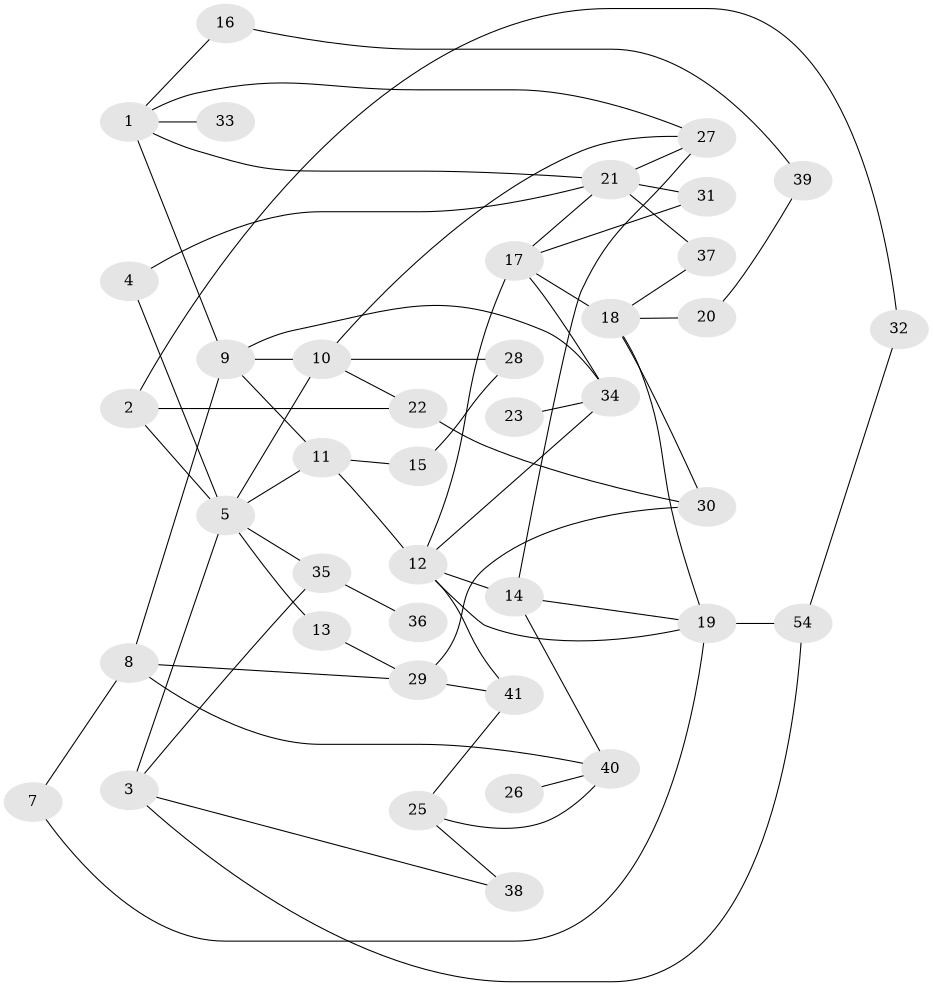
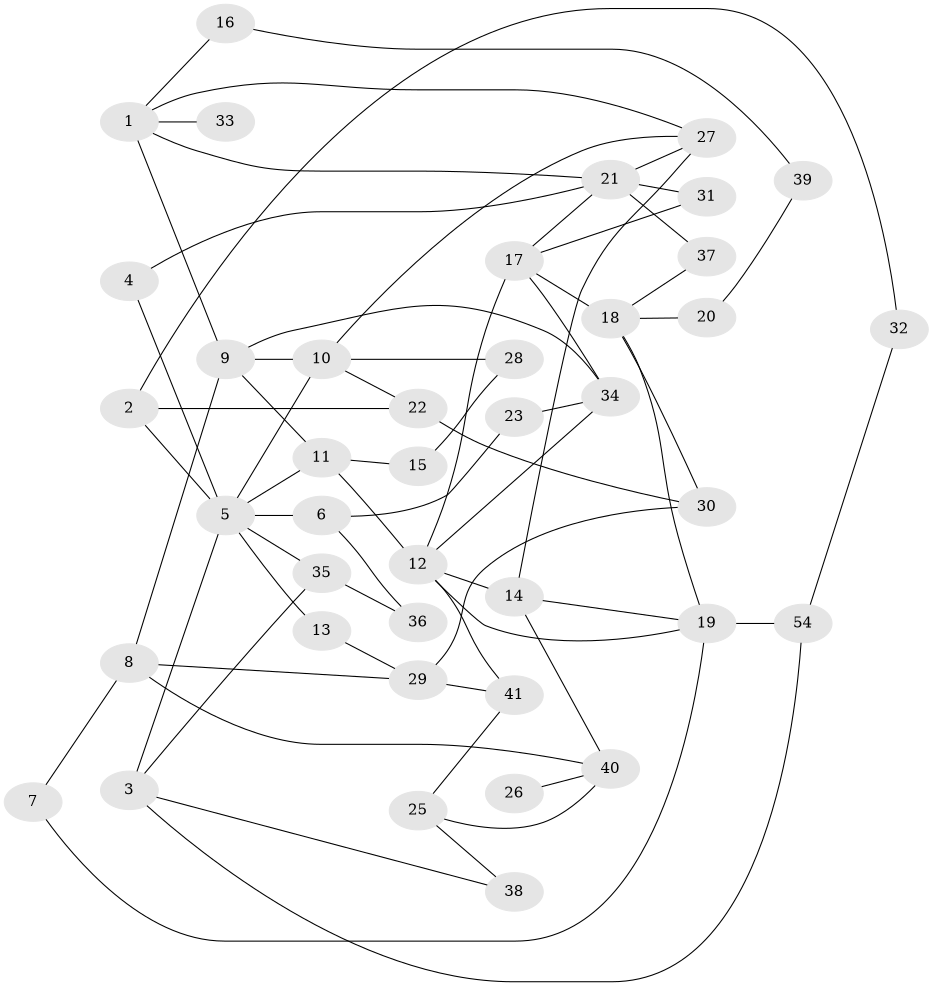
  graph {
    rankdir=LR
    node [color=gray90 style=filled]
    edge [weight=1.0]
    1
    9
    16
    21
    27
    33
    10
    11
    34
    39
    31
    37
    2
    5
    22
    32
    35
+   6
    13
    30
    3
    n22 [label=54]
    38
    36
    4
    23
    28
    12
    15
    29
    7
    8
    19
    40
    41
    14
    17
    18
    20
    26
    25
    1 -- 9
    1 -- 16
    1 -- 21
    1 -- 27
    1 -- 33
    9 -- 10
    9 -- 11
    9 -- 34
    16 -- 39
    21 -- 27
    21 -- 31
    21 -- 37
    10 -- 27
    10 -- 22
    10 -- 28
    11 -- 12
    11 -- 15
    2 -- 5
    2 -- 22
    2 -- 32
    5 -- 10
    5 -- 11
    5 -- 35
+   5 -- 6 [weight=2.0]
    5 -- 13 [weight=2.0]
    22 -- 30
    35 -- 36
+   6 -- 36
+   6 -- 23
    13 -- 29
    3 -- 5
    3 -- 35
    3 -- n22
    3 -- 38
    n22 -- 32
    4 -- 21
    4 -- 5
    23 -- 34
    12 -- 34
    12 -- 19
    12 -- 41
    12 -- 14
    12 -- 17
    15 -- 28
    29 -- 30
    29 -- 41
    7 -- 8
    7 -- 19
    8 -- 9 [weight=2.0]
    8 -- 29
    8 -- 40
    19 -- n22
    14 -- 27
    14 -- 19
    14 -- 40
    17 -- 21
    17 -- 34
    17 -- 31
    17 -- 18
    18 -- 37
    18 -- 30
    18 -- 19
    18 -- 20
    20 -- 39
    26 -- 40
    25 -- 38
    25 -- 40
    25 -- 41
  }
